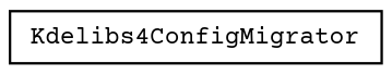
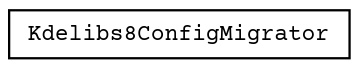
  digraph {
    rankdir=TB
    fontname="Courier Prime"
-   n1 [color=black fillcolor=white fontname="Courier Prime" fontsize=10 height=0.2 label=Kdelibs4ConfigMigrator shape=record style=filled width=0.4]
+   n1 [color=black fillcolor=white fontname="Courier Prime" fontsize=10 height=0.2 label=Kdelibs8ConfigMigrator shape=record style=filled width=0.4]
  }
